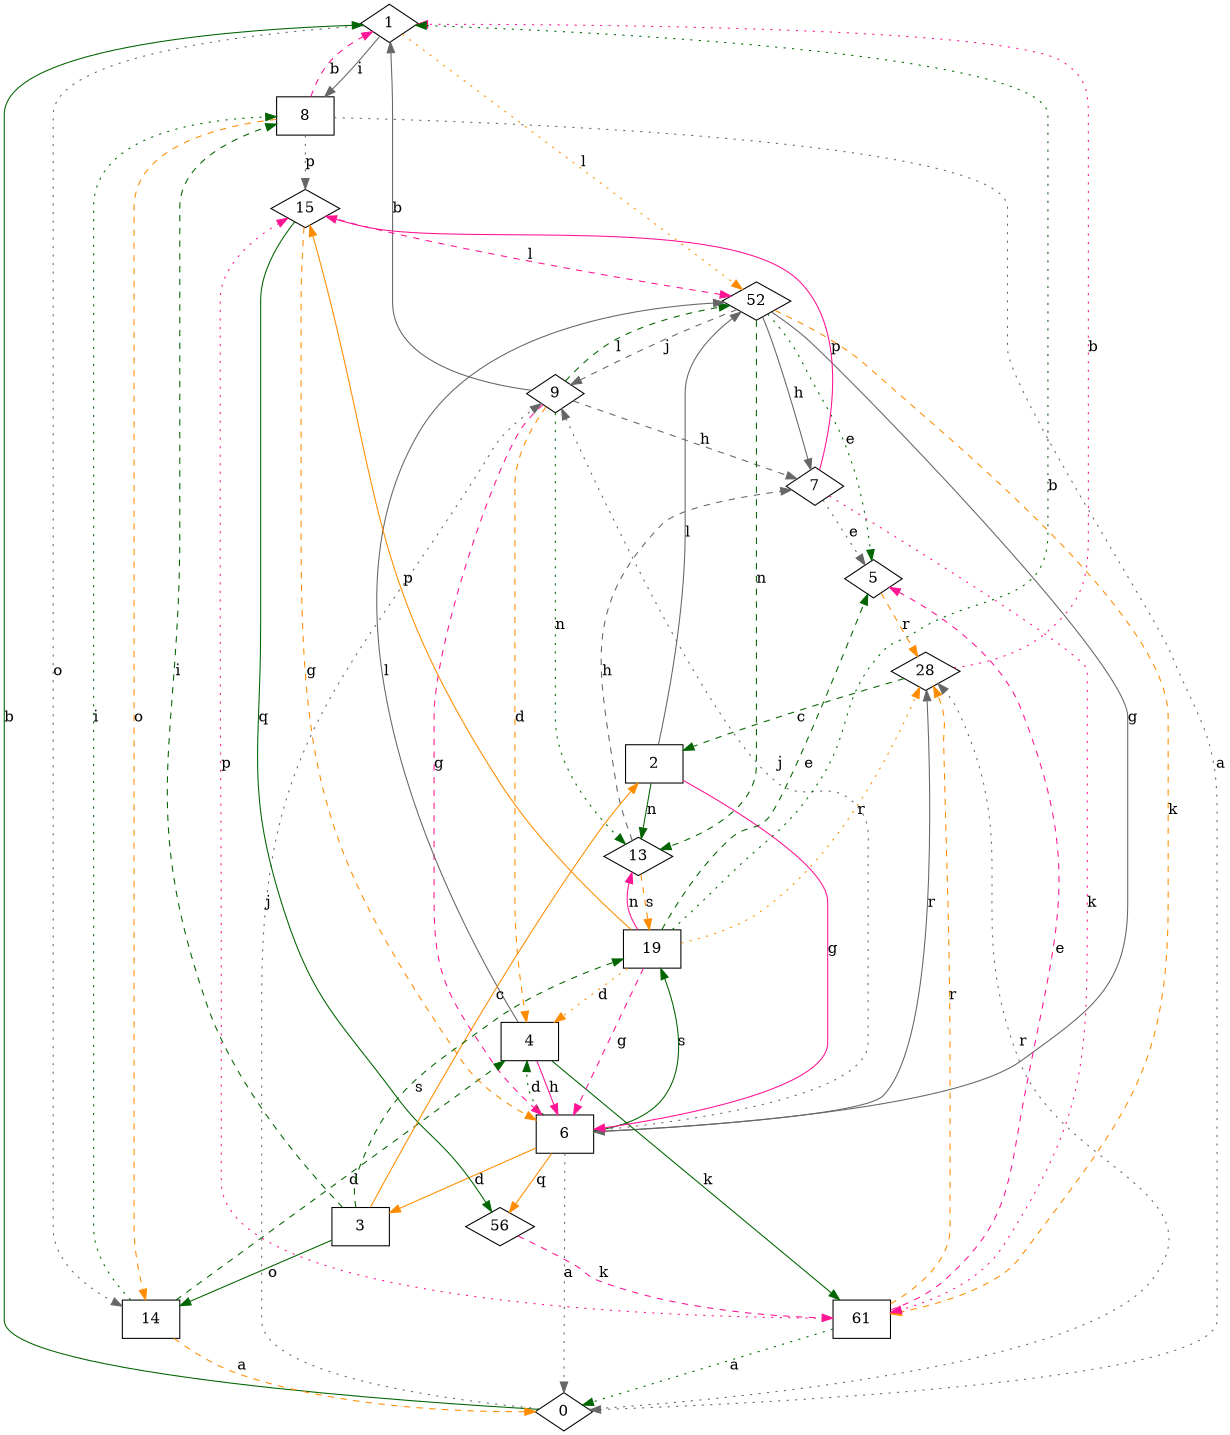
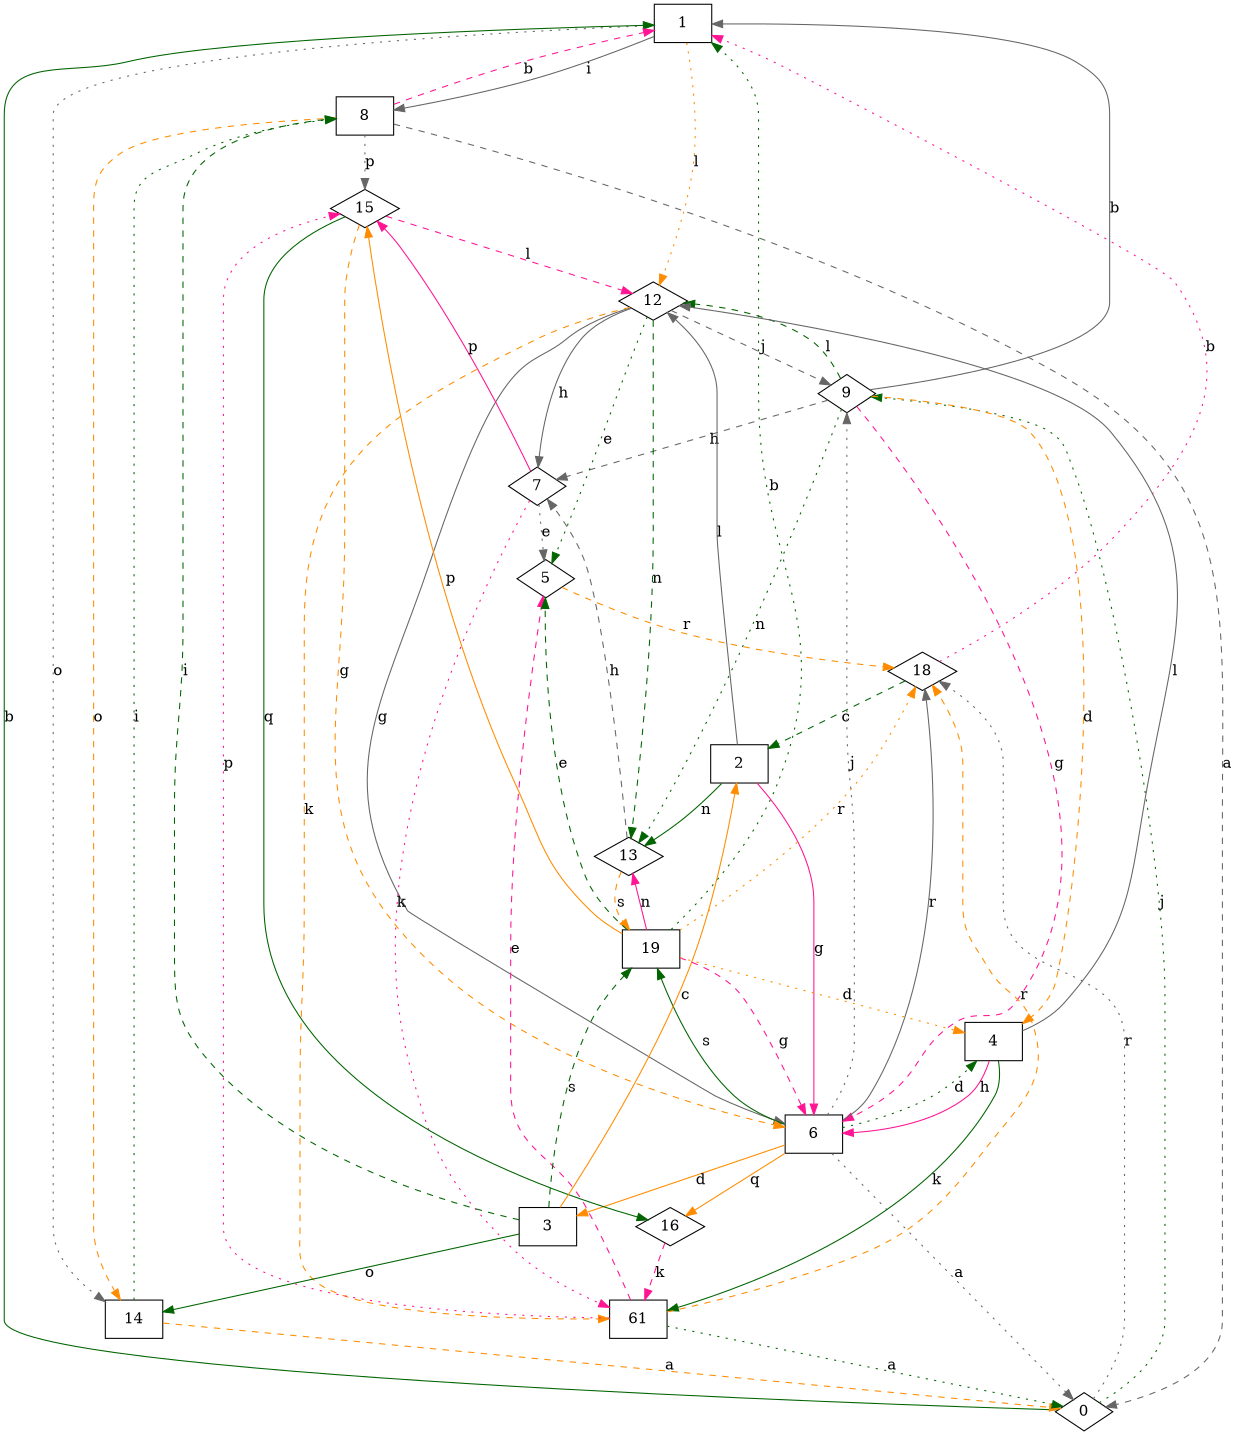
  strict digraph {
    node [shape=box]
    edge [color=darkgreen style=dashed]
-   1 [shape=diamond]
+   1
    0 [shape=diamond]
    9 [shape=diamond]
-   18 [shape=diamond label=28]
+   18 [shape=diamond]
    8
-   12 [shape=diamond label=52]
+   12 [shape=diamond]
    14
    6
    13 [shape=diamond]
    4
    7 [shape=diamond]
    2
    15 [shape=diamond]
    n14 [label=61]
    5 [shape=diamond]
    3
    19
-   16 [shape=diamond label=56]
+   16 [shape=diamond]
    1 -> 8 [color=gray40 label=i style=solid]
    1 -> 12 [color=darkorange label=l style=dotted]
    1 -> 14 [color=gray40 label=o style=dotted]
    0 -> 1 [label=b style=solid]
-   0 -> 9 [color=gray40 label=j style=dotted]
+   0 -> 9 [label=j style=dotted]
    0 -> 18 [color=gray40 label=r style=dotted]
    9 -> 1 [color=gray40 label=b style=solid]
    9 -> 12 [label=l]
    9 -> 6 [color=deeppink label=g]
    9 -> 13 [label=n style=dotted]
    9 -> 4 [color=darkorange label=d]
    9 -> 7 [color=gray40 label=h]
    18 -> 1 [color=deeppink label=b style=dotted]
    18 -> 2 [label=c]
    8 -> 1 [color=deeppink label=b]
-   8 -> 0 [color=gray40 label=a style=dotted]
+   8 -> 0 [color=gray40 label=a]
    8 -> 14 [color=darkorange label=o]
    8 -> 15 [color=gray40 label=p style=dotted]
    12 -> 9 [color=gray40 label=j]
    12 -> 6 [color=gray40 label=g style=solid]
    12 -> 13 [label=n]
    12 -> 7 [color=gray40 label=h style=solid]
    12 -> n14 [color=darkorange label=k]
    12 -> 5 [label=e style=dotted]
    14 -> 0 [color=darkorange label=a]
    14 -> 8 [label=i style=dotted]
-   14 -> 4 [label=d]
    6 -> 0 [color=gray40 label=a style=dotted]
    6 -> 9 [color=gray40 label=j style=dotted]
    6 -> 18 [color=gray40 label=r style=solid]
    6 -> 4 [label=d style=dotted]
    6 -> 3 [color=darkorange label=d style=solid]
    6 -> 19 [label=s style=solid]
    6 -> 16 [color=darkorange label=q style=solid]
    13 -> 7 [color=gray40 label=h]
    13 -> 19 [color=darkorange label=s]
    4 -> 12 [color=gray40 label=l style=solid]
    4 -> 6 [color=deeppink label=h style=solid]
    4 -> n14 [label=k style=solid]
    7 -> 15 [color=deeppink label=p style=solid]
    7 -> n14 [color=deeppink label=k style=dotted]
    7 -> 5 [color=gray40 label=e style=dotted]
    2 -> 12 [color=gray40 label=l style=solid]
    2 -> 6 [color=deeppink label=g style=solid]
    2 -> 13 [label=n style=solid]
    15 -> 12 [color=deeppink label=l]
    15 -> 6 [color=darkorange label=g]
    15 -> 16 [label=q style=solid]
    n14 -> 0 [label=a style=dotted]
    n14 -> 18 [color=darkorange label=r]
    n14 -> 15 [color=deeppink label=p style=dotted]
    n14 -> 5 [color=deeppink label=e]
    5 -> 18 [color=darkorange label=r]
    3 -> 8 [label=i]
    3 -> 14 [label=o style=solid]
    3 -> 2 [color=darkorange label=c style=solid]
    3 -> 19 [label=s]
    19 -> 1 [label=b style=dotted]
    19 -> 18 [color=darkorange label=r style=dotted]
    19 -> 6 [color=deeppink label=g]
    19 -> 13 [color=deeppink label=n style=solid]
    19 -> 4 [color=darkorange label=d style=dotted]
    19 -> 15 [color=darkorange label=p style=solid]
    19 -> 5 [label=e]
    16 -> n14 [color=deeppink label=k]
  }
